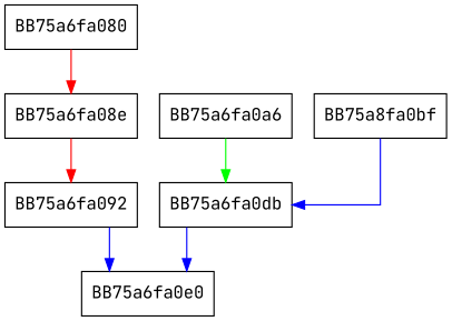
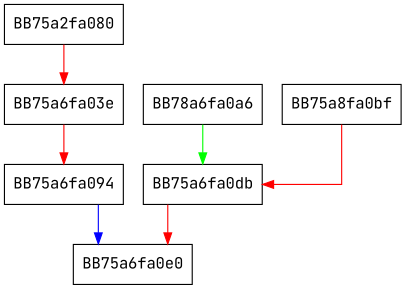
  digraph {
    fontname="JetBrains Mono"
    splines=ortho
    node [fontname="JetBrains Mono" shape=box]
    edge [color=red fontname="JetBrains Mono"]
-   BB75a6fa080
-   BB75a6fa08e
-   BB75a6fa0a6
+   BB75a6fa080 [label=BB75a2fa080]
+   BB75a6fa08e [label=BB75a6fa03e]
+   BB75a6fa0a6 [label=BB78a6fa0a6]
    BB75a6fa0db
-   BB75a6fa094 [label=BB75a6fa092]
+   BB75a6fa094
    BB75a6fa0e0
    n7 [label=BB75a8fa0bf]
    BB75a6fa080 -> BB75a6fa08e
    BB75a6fa08e -> BB75a6fa094
    BB75a6fa0a6 -> BB75a6fa0db [color=green]
-   BB75a6fa0db -> BB75a6fa0e0 [color=blue]
+   BB75a6fa0db -> BB75a6fa0e0
    BB75a6fa094 -> BB75a6fa0e0 [color=blue]
-   n7 -> BB75a6fa0db [color=blue]
+   n7 -> BB75a6fa0db
  }
